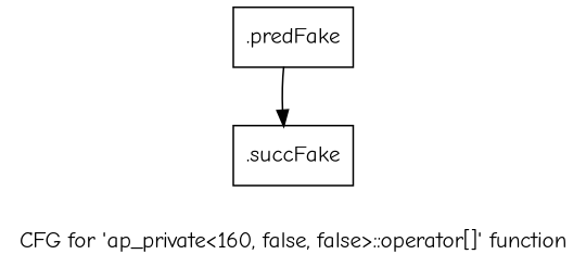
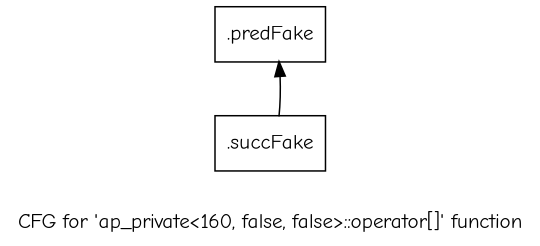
  digraph {
    label="CFG for 'ap_private\<160, false, false\>::operator[]' function"
    fontname="Comic Neue"
    node [shape=record fontname="Comic Neue"]
    n1 [label="{.predFake}"]
    n2 [filename="/mnt/xilinx/Vitis_HLS/2021.2/include/etc/ap_private.h" label="{.succFake}" linenumber=4351]
-   n1 -> n2 [execusionnum=0 filename="/mnt/xilinx/Vitis_HLS/2021.2/include/etc/ap_private.h" fontname="Comic Neue"]
+   n2 -> n1 [execusionnum=0 filename="/mnt/xilinx/Vitis_HLS/2021.2/include/etc/ap_private.h" fontname="Comic Neue"]
  }
